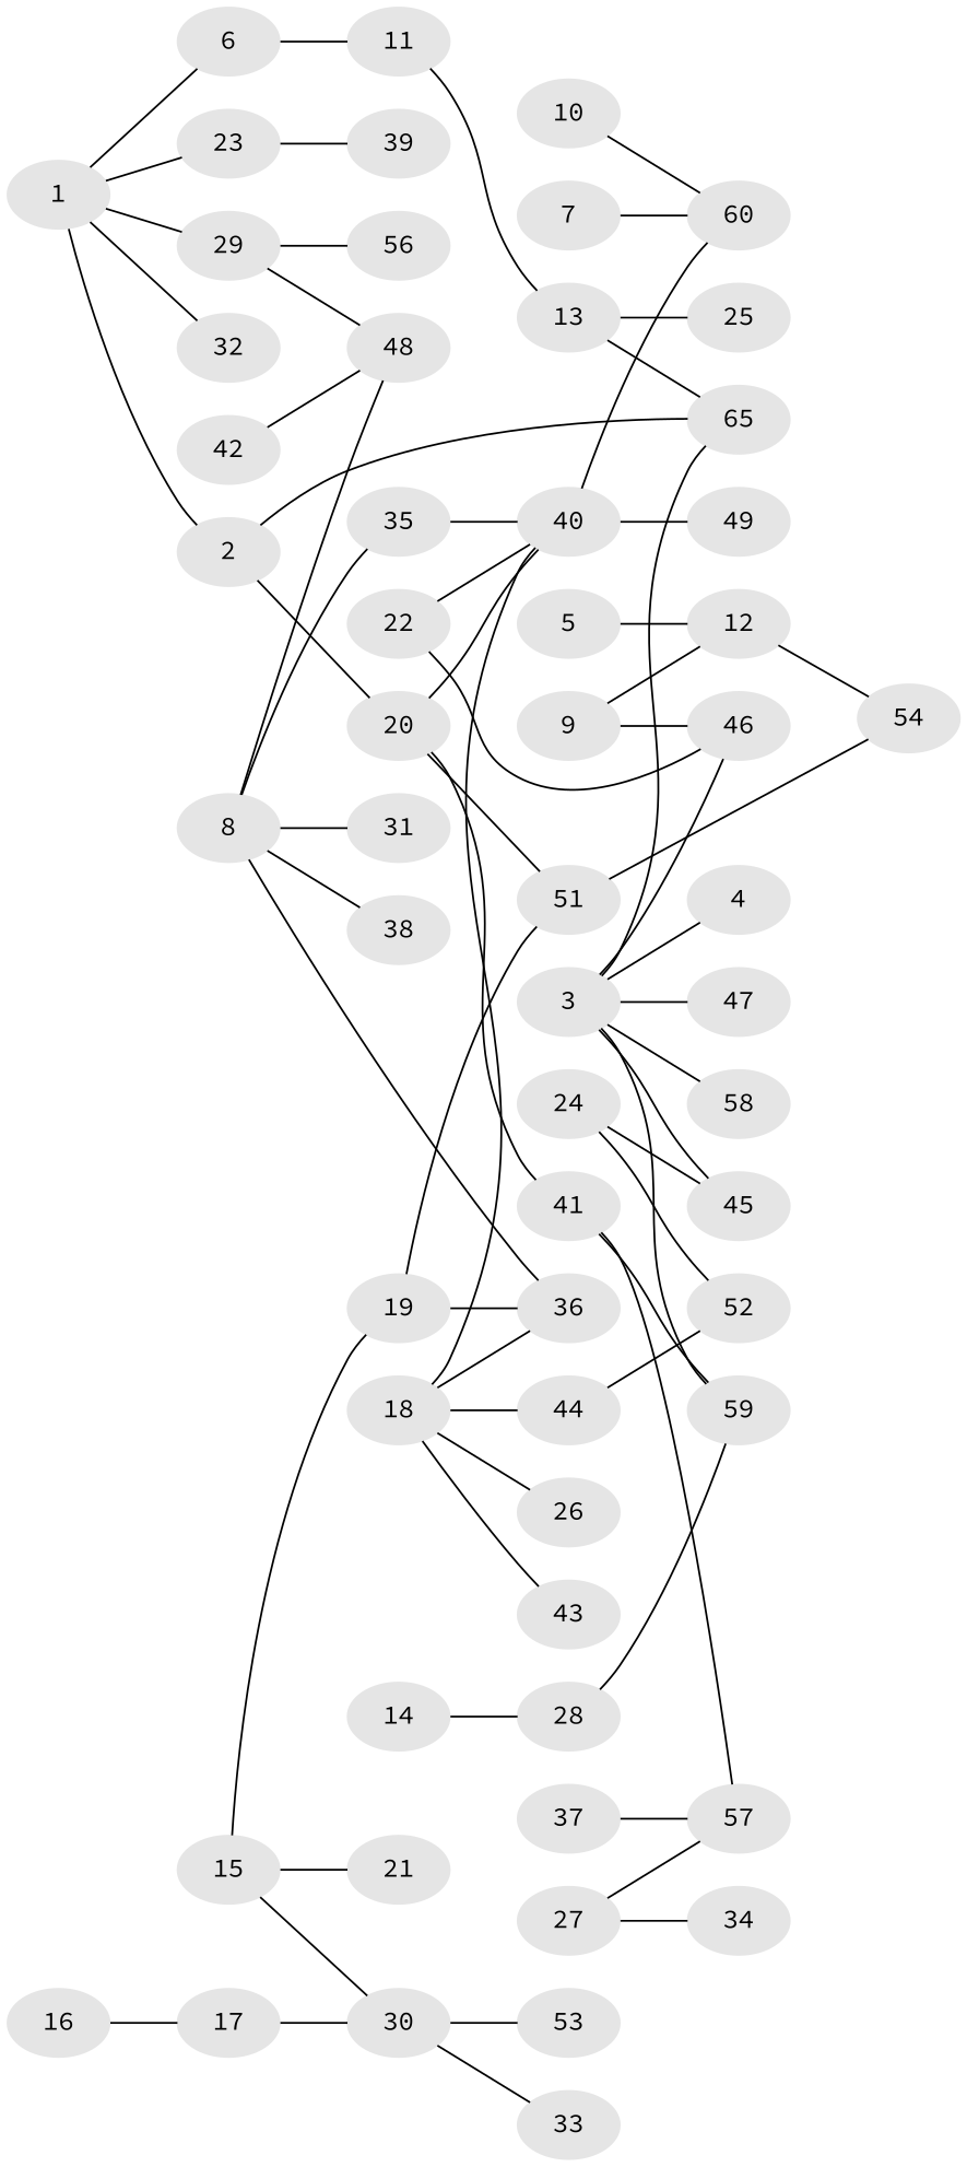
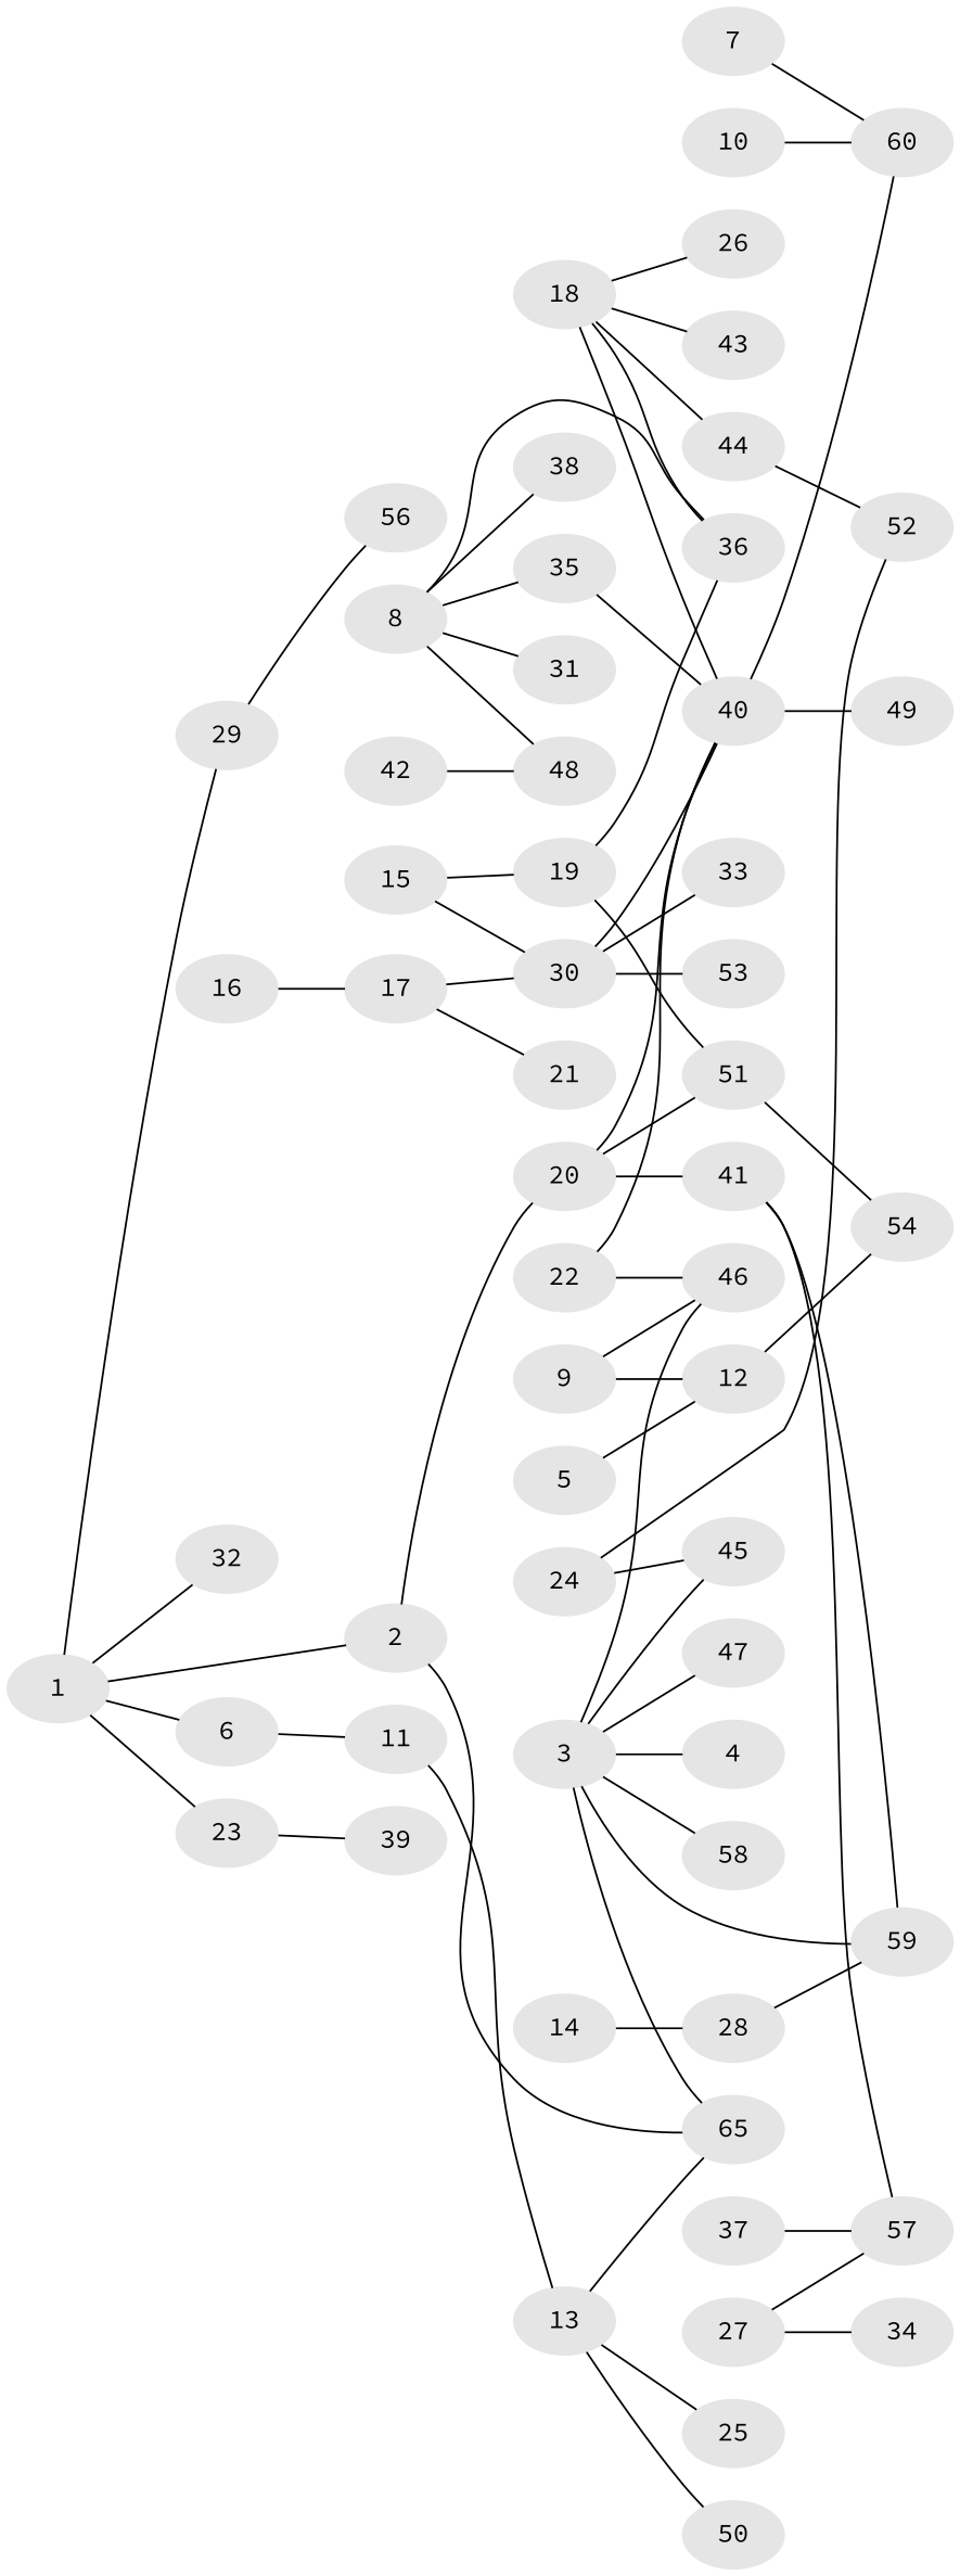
  graph {
    fontname="Source Code Pro"
    rankdir=LR
    node [color=gray90 fontname="Source Code Pro" style=filled]
    edge [fontname="Source Code Pro" weight=1.0]
    1
    2
    6
    23
    29
    32
    20
    n8 [label=65]
    11
    39
    48
    56
    40
    51
    41
    3
    4
    45
    46
    47
    58
    59
    5
    12
    54
    13
    7
    60
    8
    31
    35
    36
    38
    9
    10
    25
+   50
    14
    28
    15
    19
    21
    30
    33
    53
    16
    17
    18
    26
    43
    44
    49
    52
    57
    22
    24
    27
    34
    37
    42
    1 -- 2
    1 -- 6
    1 -- 23 [weight=2.0]
    1 -- 29
    1 -- 32
    2 -- 20
    2 -- n8
    6 -- 11
    23 -- 39
-   29 -- 48
    29 -- 56
    20 -- 40
    20 -- 51
    20 -- 41
    11 -- 13
    40 -- 60
    40 -- 49
    51 -- 54
    41 -- 59
    41 -- 57
    3 -- n8
    3 -- 4
    3 -- 45
    3 -- 46
    3 -- 47
    3 -- 58
    3 -- 59
    5 -- 12
    12 -- 54
    13 -- n8
    13 -- 25
+   13 -- 50
    7 -- 60
    8 -- 48
    8 -- 31
    8 -- 35
    8 -- 36
    8 -- 38
    35 -- 40
    9 -- 46
    9 -- 12
    10 -- 60
    14 -- 28
    28 -- 59
    15 -- 19
-   15 -- 21
+   17 -- 21
    15 -- 30
    19 -- 51
    19 -- 36
+   30 -- 40
    30 -- 33
    30 -- 53
    16 -- 17
    17 -- 30
    18 -- 40
    18 -- 36
    18 -- 26
    18 -- 43
    18 -- 44
    44 -- 52
    22 -- 40
    22 -- 46
    24 -- 45
    24 -- 52
    27 -- 57
    27 -- 34
    37 -- 57
    42 -- 48
  }
